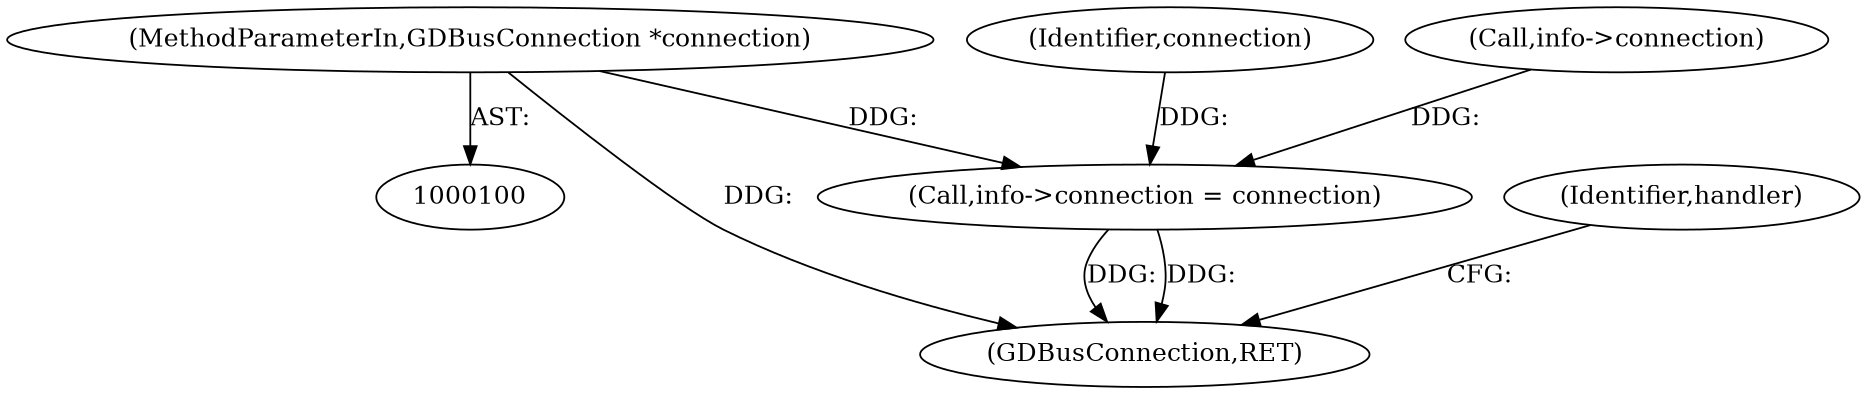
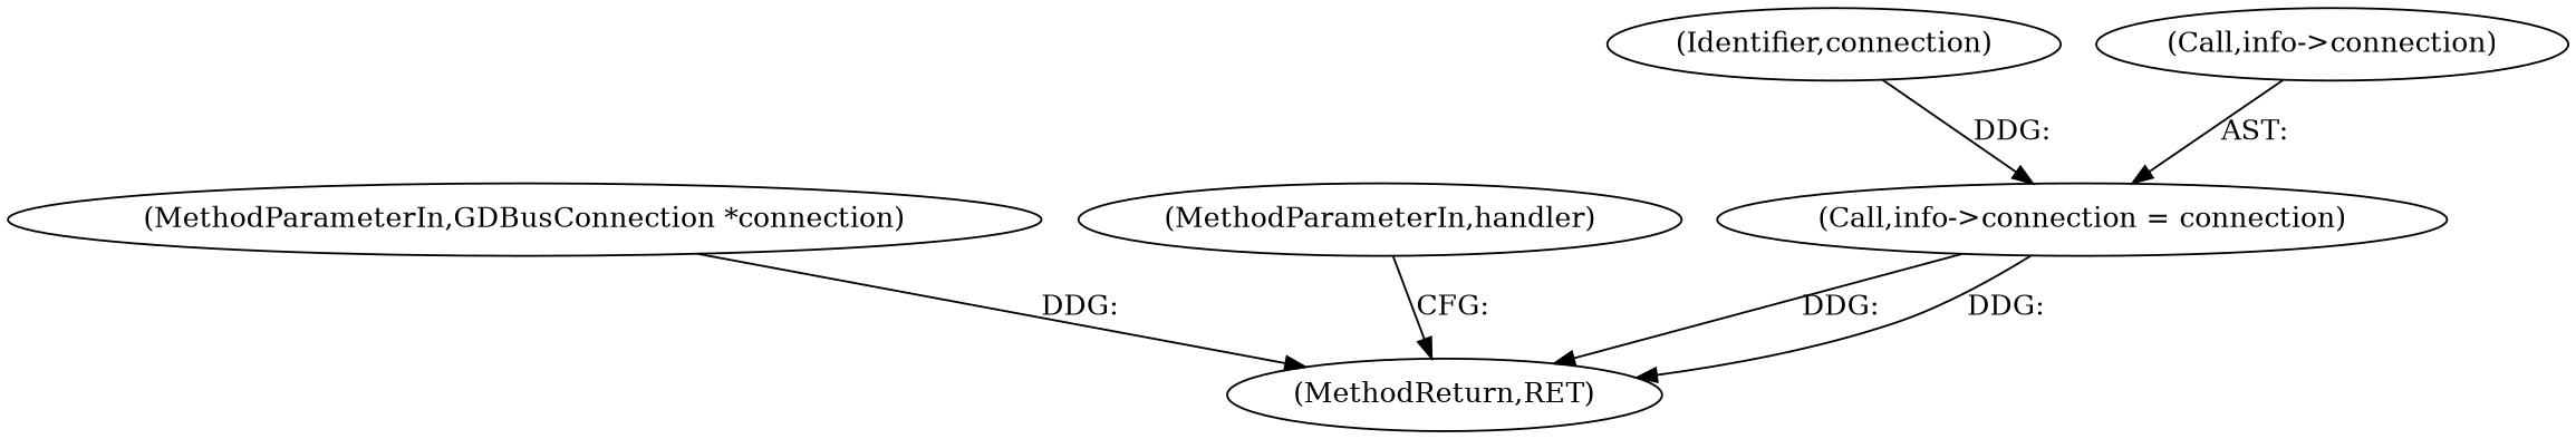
  digraph {
    n1 [label="(Call,info->connection = connection)"]
-   n2 [label="(GDBusConnection,RET)"]
+   n2 [label="(MethodReturn,RET)"]
    n3 [label="(Identifier,connection)"]
    n4 [label="(MethodParameterIn,GDBusConnection *connection)"]
-   1000100
-   n6 [label="(Identifier,handler)"]
+   n6 [label="(MethodParameterIn,handler)"]
    n7 [label="(Call,info->connection)"]
    n1 -> n2 [label="DDG: "]
    n1 -> n2 [label="DDG: "]
    n3 -> n1 [label="DDG: "]
-   n4 -> n1 [label="DDG: "]
    n4 -> n2 [label="DDG: "]
-   n4 -> 1000100 [label="AST: "]
    n6 -> n2 [label="CFG: "]
-   n7 -> n1 [label="DDG: "]
+   n7 -> n1 [label="AST: "]
  }
